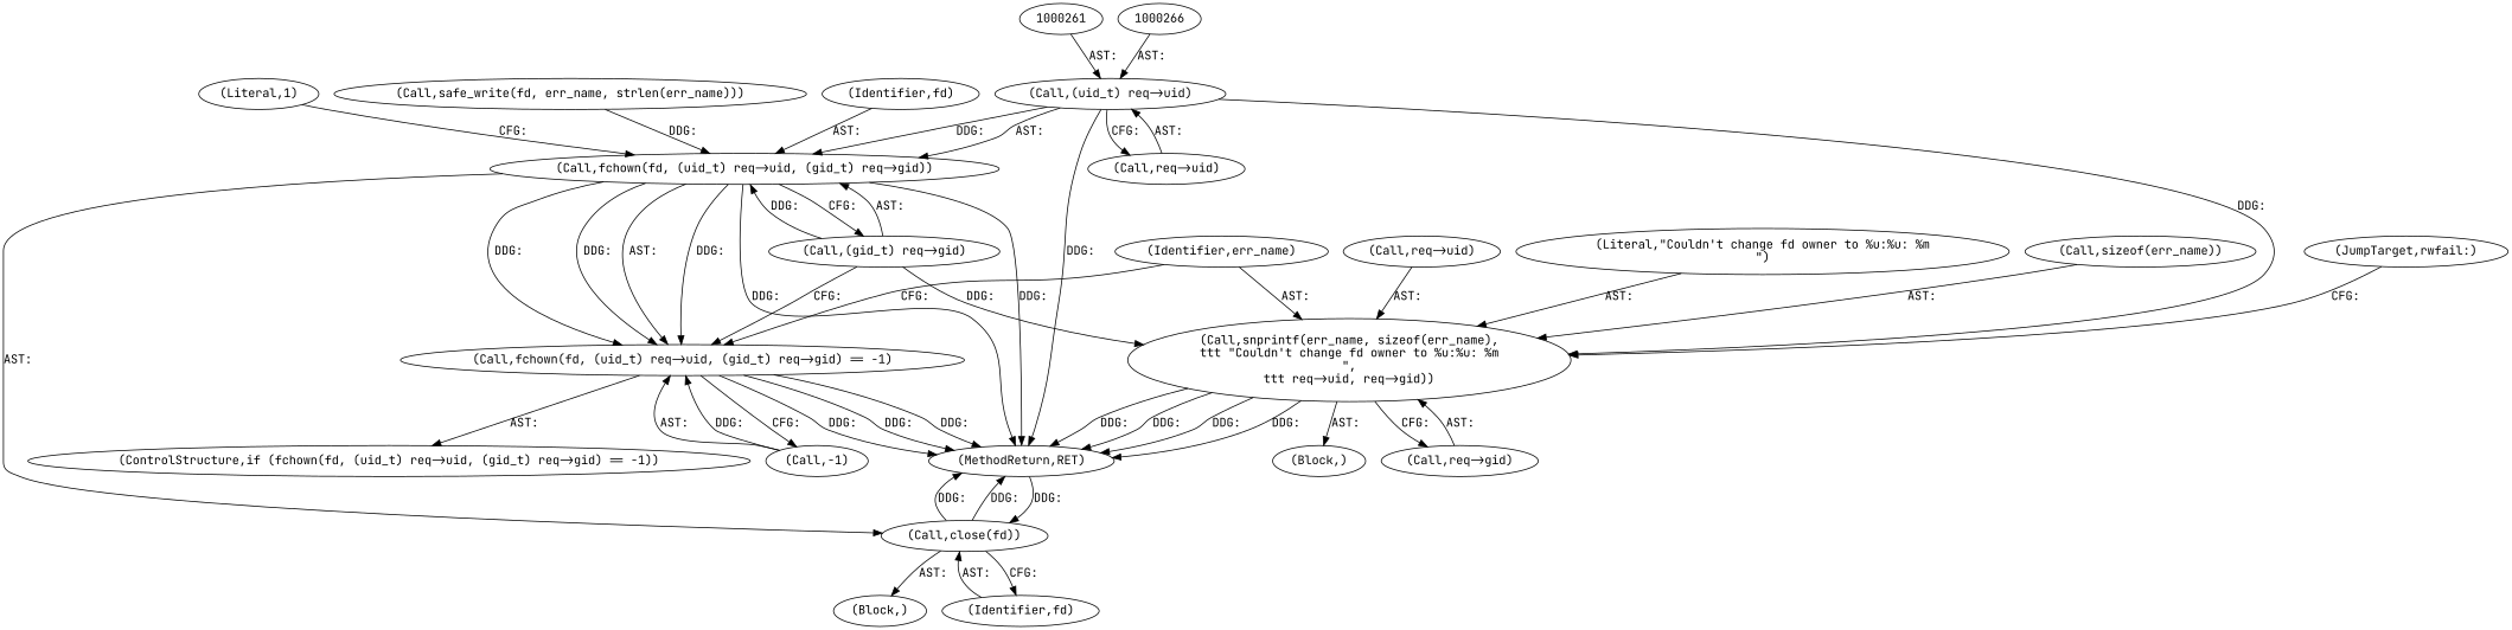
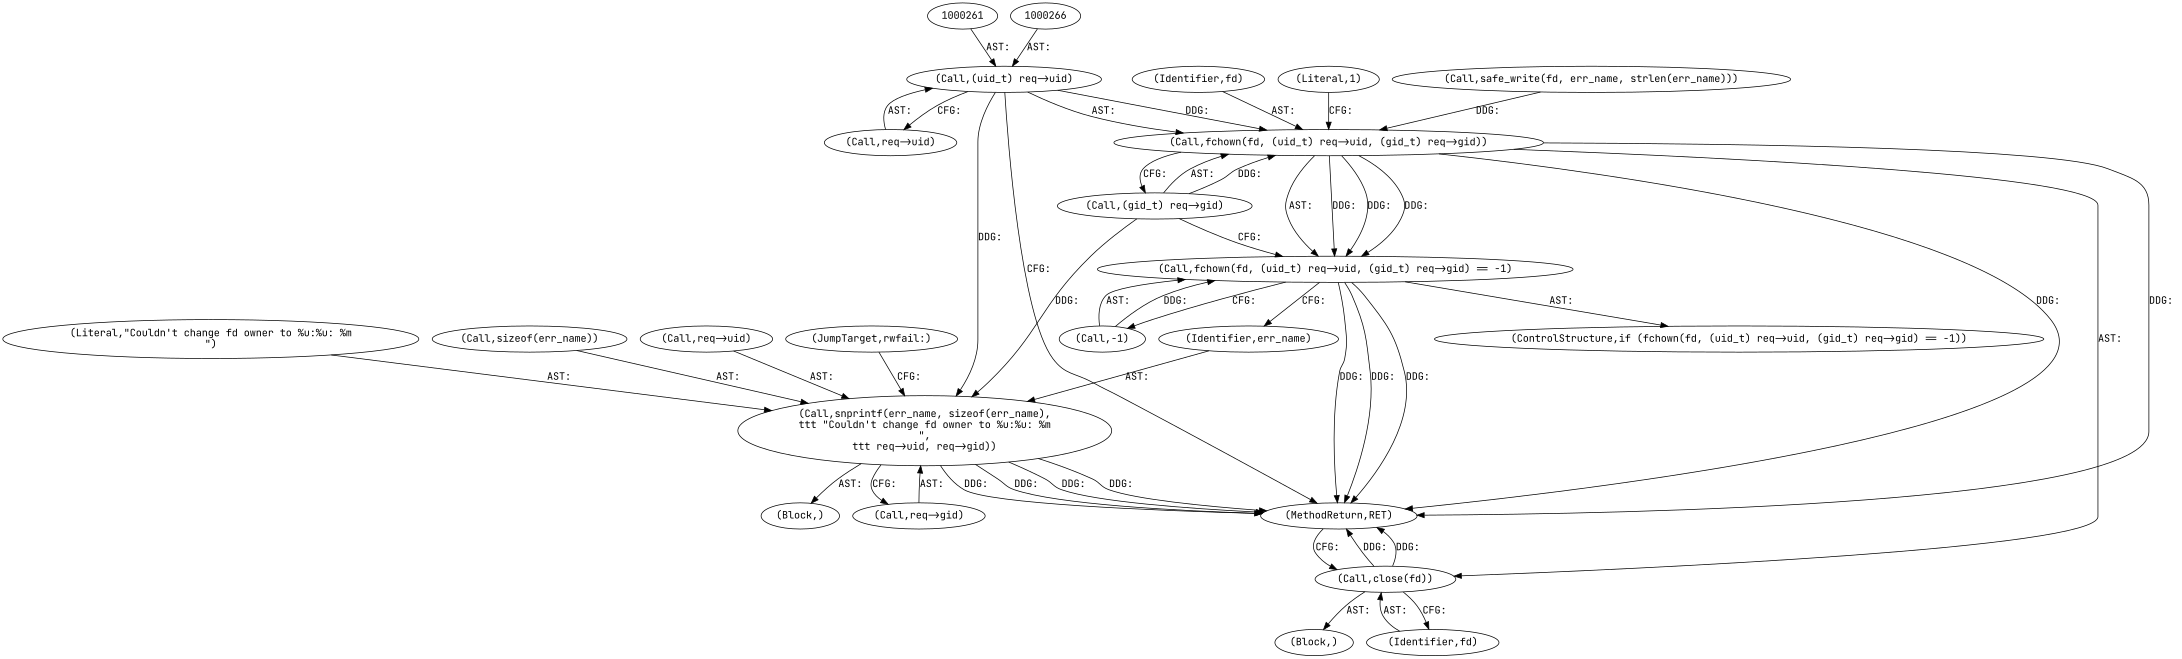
  digraph {
    fontname="JetBrains Mono"
    node [fontname="JetBrains Mono"]
    edge [fontname="JetBrains Mono"]
    n1 [label="(Call,(uid_t) req->uid)"]
    n2 [label="(Call,fchown(fd, (uid_t) req->uid, (gid_t) req->gid))"]
    n3 [label="(Call,snprintf(err_name, sizeof(err_name),\n\t\t\t \"Couldn't change fd owner to %u:%u: %m\n\",\n\t\t\t req->uid, req->gid))"]
    n4 [label="(Call,req->uid)"]
    n5 [label="(MethodReturn,RET)"]
    n6 [label="(Call,fchown(fd, (uid_t) req->uid, (gid_t) req->gid) == -1)"]
    n7 [label="(Call,close(fd))"]
    n8 [label="(Call,(gid_t) req->gid)"]
    n9 [label="(Block,)"]
    n10 [label="(Call,req->gid)"]
    n11 [label="(ControlStructure,if (fchown(fd, (uid_t) req->uid, (gid_t) req->gid) == -1))"]
    n12 [label="(Call,-1)"]
    n13 [label="(Block,)"]
    n14 [label="(Identifier,fd)"]
    n15 [label="(Literal,1)"]
    n16 [label="(Identifier,err_name)"]
    n17 [label="(JumpTarget,rwfail:)"]
    n18 [label="(Call,req->uid)"]
    n19 [label="(Literal,\"Couldn't change fd owner to %u:%u: %m\n\")"]
    n20 [label="(Call,sizeof(err_name))"]
    n21 [label="(Call,safe_write(fd, err_name, strlen(err_name)))"]
    n22 [label="(Identifier,fd)"]
    1000261
    1000266
    n1 -> n2 [label="AST: "]
    n1 -> n2 [label="DDG: "]
    n1 -> n3 [label="DDG: "]
    n1 -> n4 [label="CFG: "]
-   n1 -> n5 [label="DDG: "]
+   n1 -> n5 [label="CFG: "]
    n2 -> n5 [label="DDG: "]
    n2 -> n5 [label="DDG: "]
    n2 -> n6 [label="AST: "]
    n2 -> n6 [label="DDG: "]
    n2 -> n6 [label="DDG: "]
    n2 -> n6 [label="DDG: "]
    n2 -> n7 [label="AST: "]
    n2 -> n8 [label="CFG: "]
    n3 -> n5 [label="DDG: "]
    n3 -> n5 [label="DDG: "]
    n3 -> n5 [label="DDG: "]
    n3 -> n5 [label="DDG: "]
    n3 -> n9 [label="AST: "]
    n3 -> n10 [label="CFG: "]
    n4 -> n1 [label="AST: "]
-   n5 -> n7 [label="DDG: "]
+   n5 -> n7 [label="CFG: "]
    n6 -> n5 [label="DDG: "]
    n6 -> n5 [label="DDG: "]
    n6 -> n5 [label="DDG: "]
    n6 -> n11 [label="AST: "]
    n6 -> n12 [label="CFG: "]
    n7 -> n5 [label="DDG: "]
    n7 -> n5 [label="DDG: "]
    n7 -> n13 [label="AST: "]
    n7 -> n14 [label="CFG: "]
    n8 -> n2 [label="AST: "]
    n8 -> n2 [label="DDG: "]
    n8 -> n3 [label="DDG: "]
    n8 -> n6 [label="CFG: "]
    n10 -> n3 [label="AST: "]
    n12 -> n6 [label="AST: "]
    n12 -> n6 [label="DDG: "]
    n14 -> n7 [label="AST: "]
    n15 -> n2 [label="CFG: "]
    n16 -> n3 [label="AST: "]
-   n16 -> n6 [label="CFG: "]
+   n6 -> n16 [label="CFG: "]
    n17 -> n3 [label="CFG: "]
    n18 -> n3 [label="AST: "]
    n19 -> n3 [label="AST: "]
    n20 -> n3 [label="AST: "]
    n21 -> n2 [label="DDG: "]
    n22 -> n2 [label="AST: "]
    1000261 -> n1 [label="AST: "]
    1000266 -> n1 [label="AST: "]
  }
